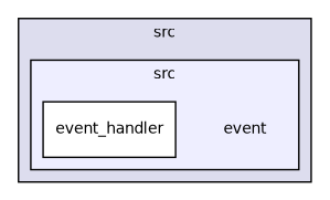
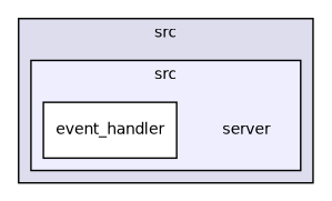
  digraph {
    compound=true
    node [fontname=Helvetica fontsize=10]
-   n1 [label=event shape=plaintext]
+   n1 [label=server shape=plaintext]
    n2 [color=black fillcolor=white label=event_handler shape=box style=filled]
    subgraph cluster_1 {
      bgcolor="#ddddee"
      fontname=Helvetica
      fontsize=10
      label=src
      pencolor=black
      subgraph cluster_2 {
        bgcolor="#eeeeff"
        fontname=Helvetica
        fontsize=10
        pencolor=black
        n1
        n2
      }
    }
  }
